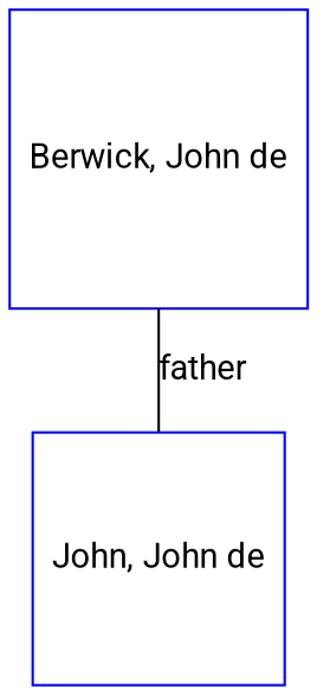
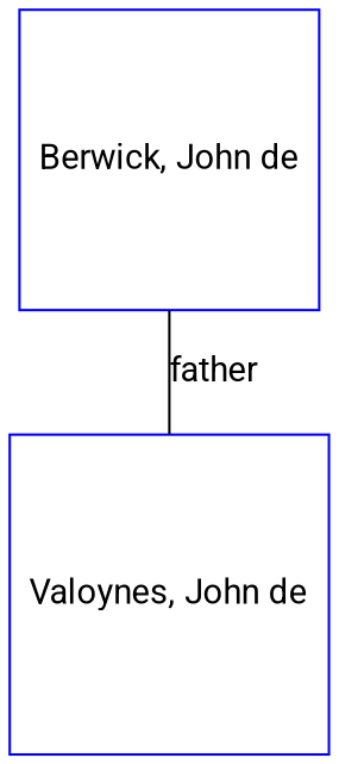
  digraph {
    fontname=Roboto
    node [color=blue regular=1 shape=box fontname=Roboto]
-   n1 [label="John, John de"]
+   n1 [label="Valoynes, John de"]
    n2 [label="Berwick, John de"]
    n2 -> n1 [arrowsize=0.0 dir=none label=father fontname=Roboto]
  }
